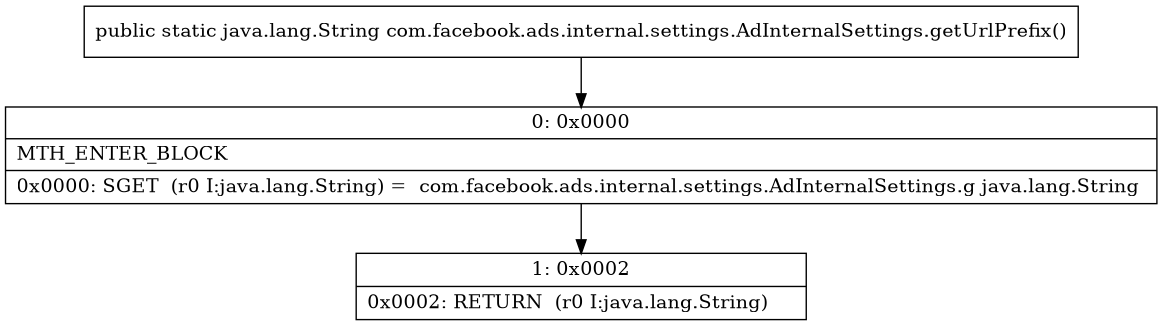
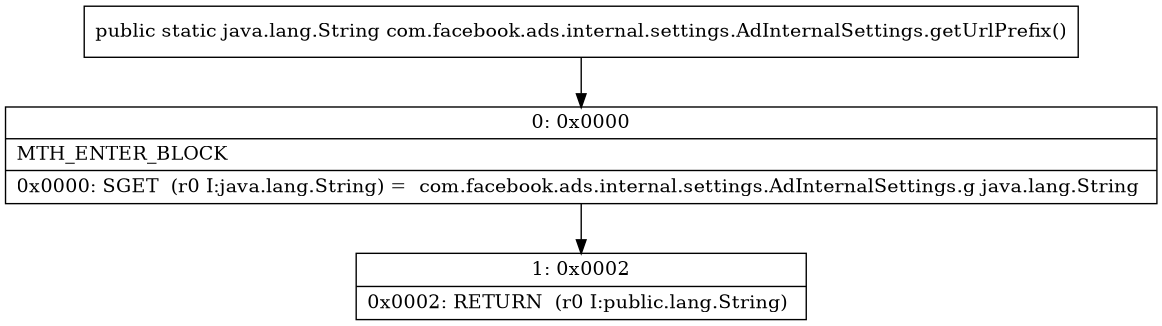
  digraph {
    node [shape=record]
    n1 [label="{0\:\ 0x0000|MTH_ENTER_BLOCK\l|0x0000: SGET  (r0 I:java.lang.String) =  com.facebook.ads.internal.settings.AdInternalSettings.g java.lang.String \l}"]
-   n2 [label="{1\:\ 0x0002|0x0002: RETURN  (r0 I:java.lang.String) \l}"]
+   n2 [label="{1\:\ 0x0002|0x0002: RETURN  (r0 I:public.lang.String) \l}"]
    n3 [label="{public static java.lang.String com.facebook.ads.internal.settings.AdInternalSettings.getUrlPrefix() }"]
    n1 -> n2
    n3 -> n1
  }
